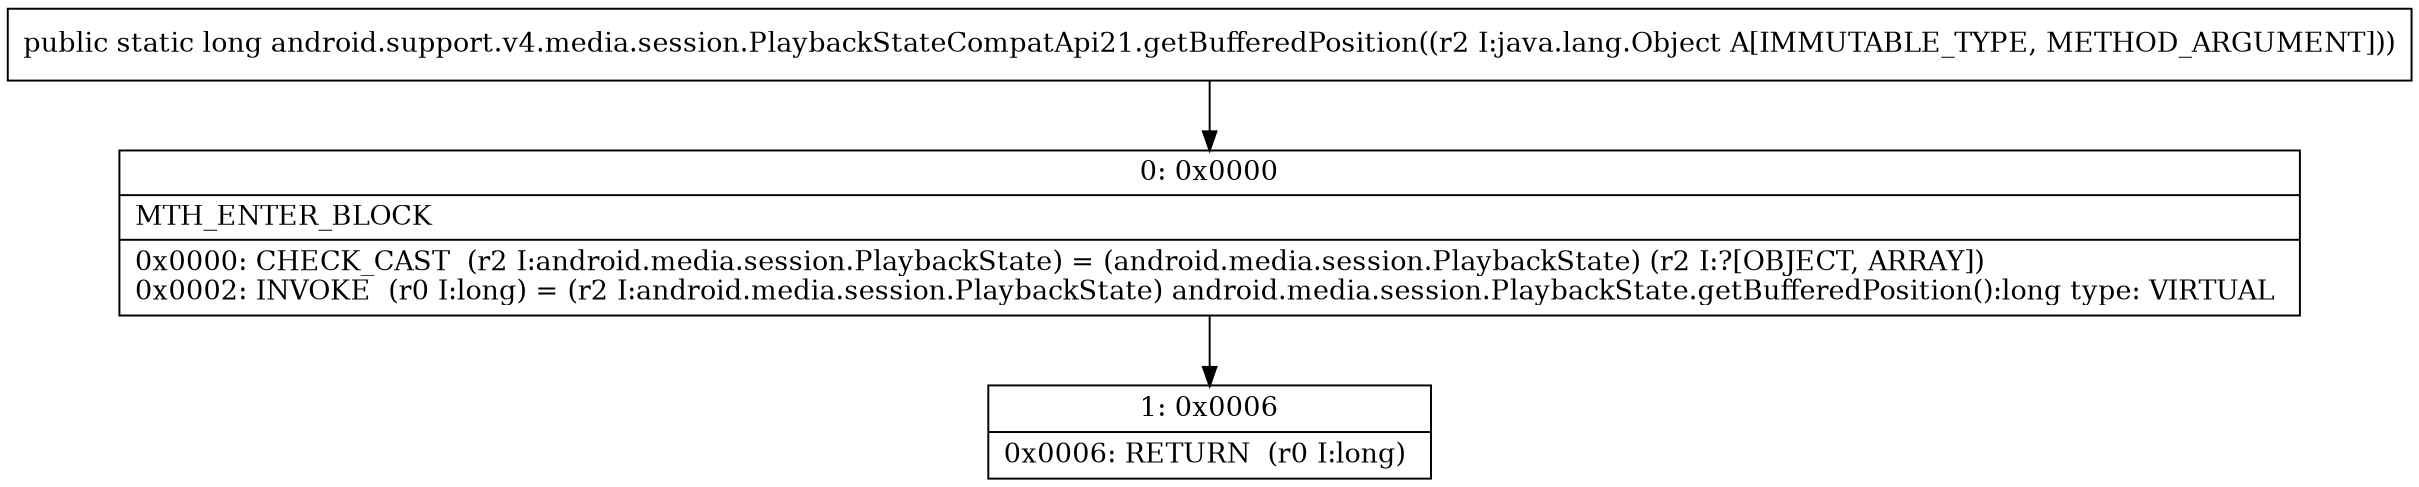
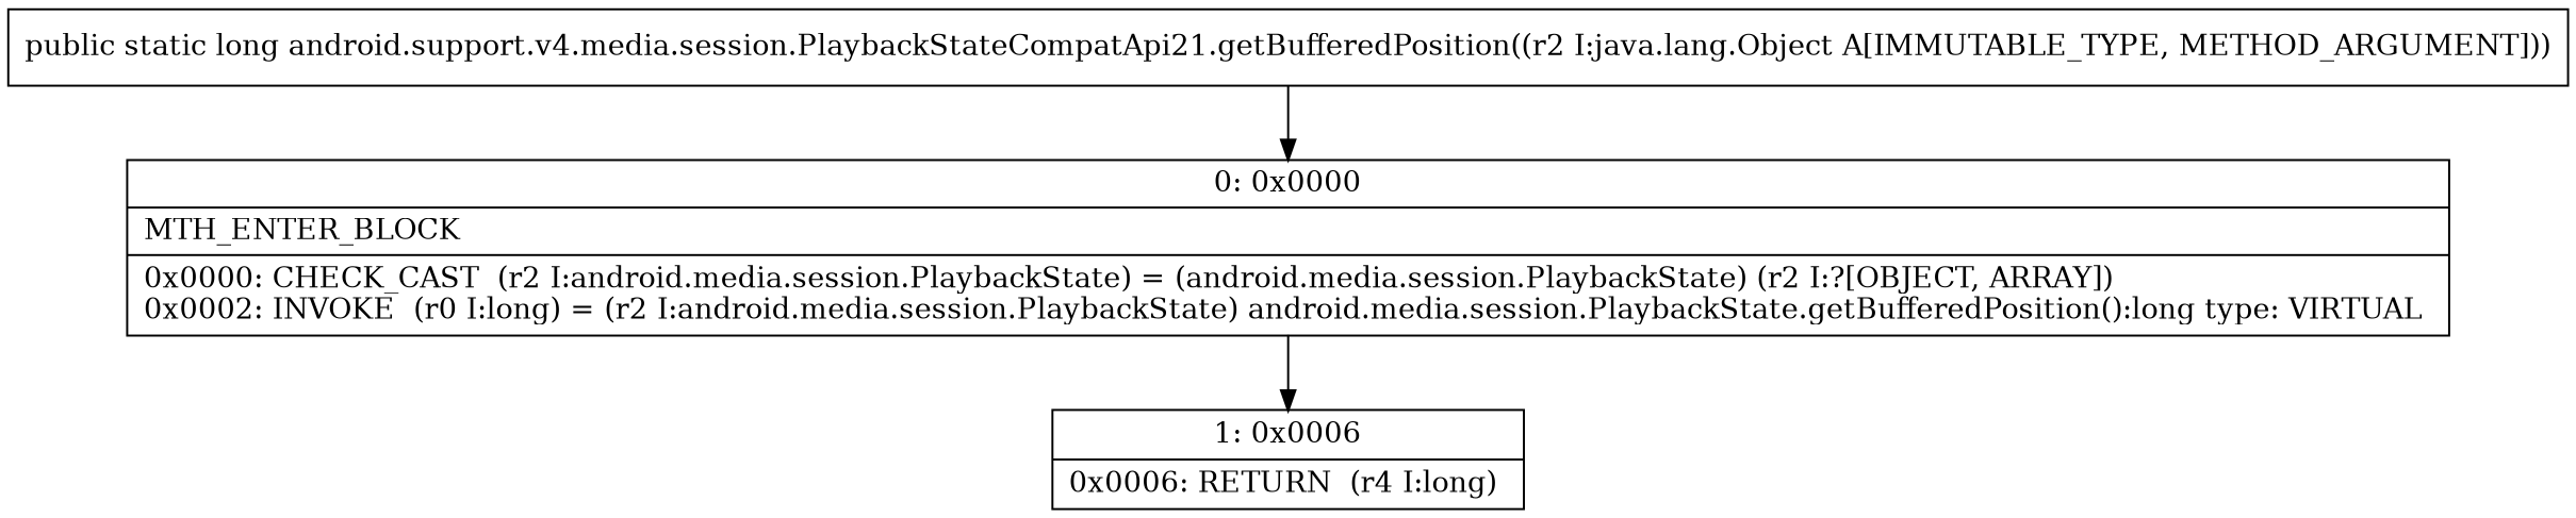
  digraph {
    fontname="DejaVu Serif"
    node [shape=record fontname="DejaVu Serif"]
    edge [fontname="DejaVu Serif"]
    n1 [label="{0\:\ 0x0000|MTH_ENTER_BLOCK\l|0x0000: CHECK_CAST  (r2 I:android.media.session.PlaybackState) = (android.media.session.PlaybackState) (r2 I:?[OBJECT, ARRAY]) \l0x0002: INVOKE  (r0 I:long) = (r2 I:android.media.session.PlaybackState) android.media.session.PlaybackState.getBufferedPosition():long type: VIRTUAL \l}"]
-   n2 [label="{1\:\ 0x0006|0x0006: RETURN  (r0 I:long) \l}"]
+   n2 [label="{1\:\ 0x0006|0x0006: RETURN  (r4 I:long) \l}"]
    n3 [label="{public static long android.support.v4.media.session.PlaybackStateCompatApi21.getBufferedPosition((r2 I:java.lang.Object A[IMMUTABLE_TYPE, METHOD_ARGUMENT])) }"]
    n1 -> n2
    n3 -> n1
  }
